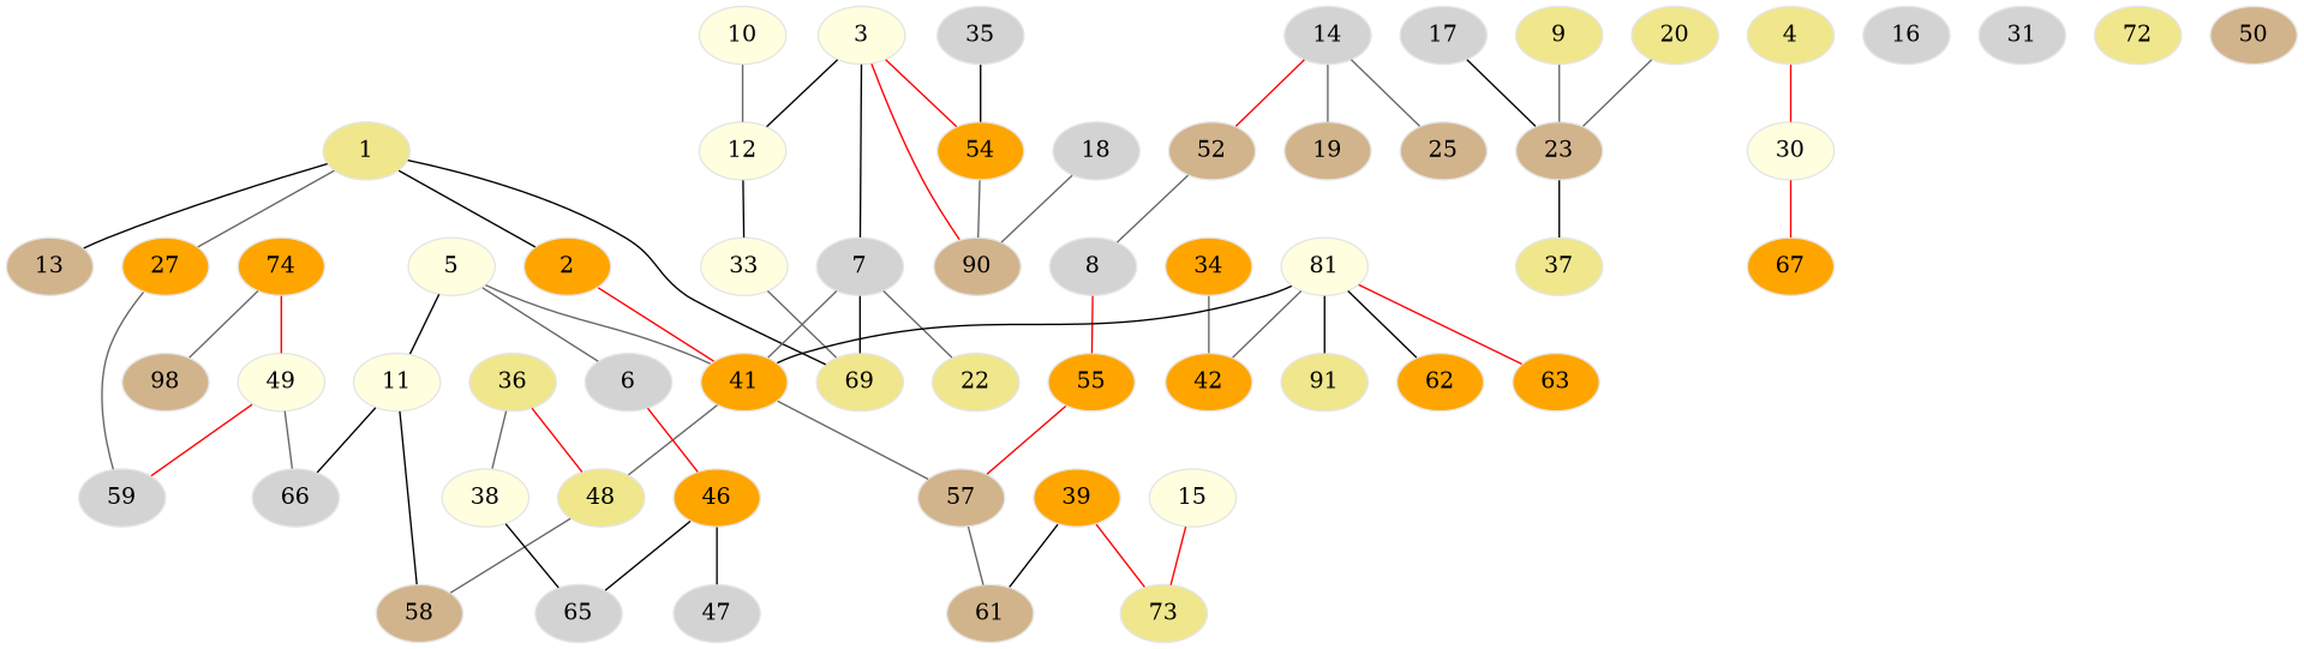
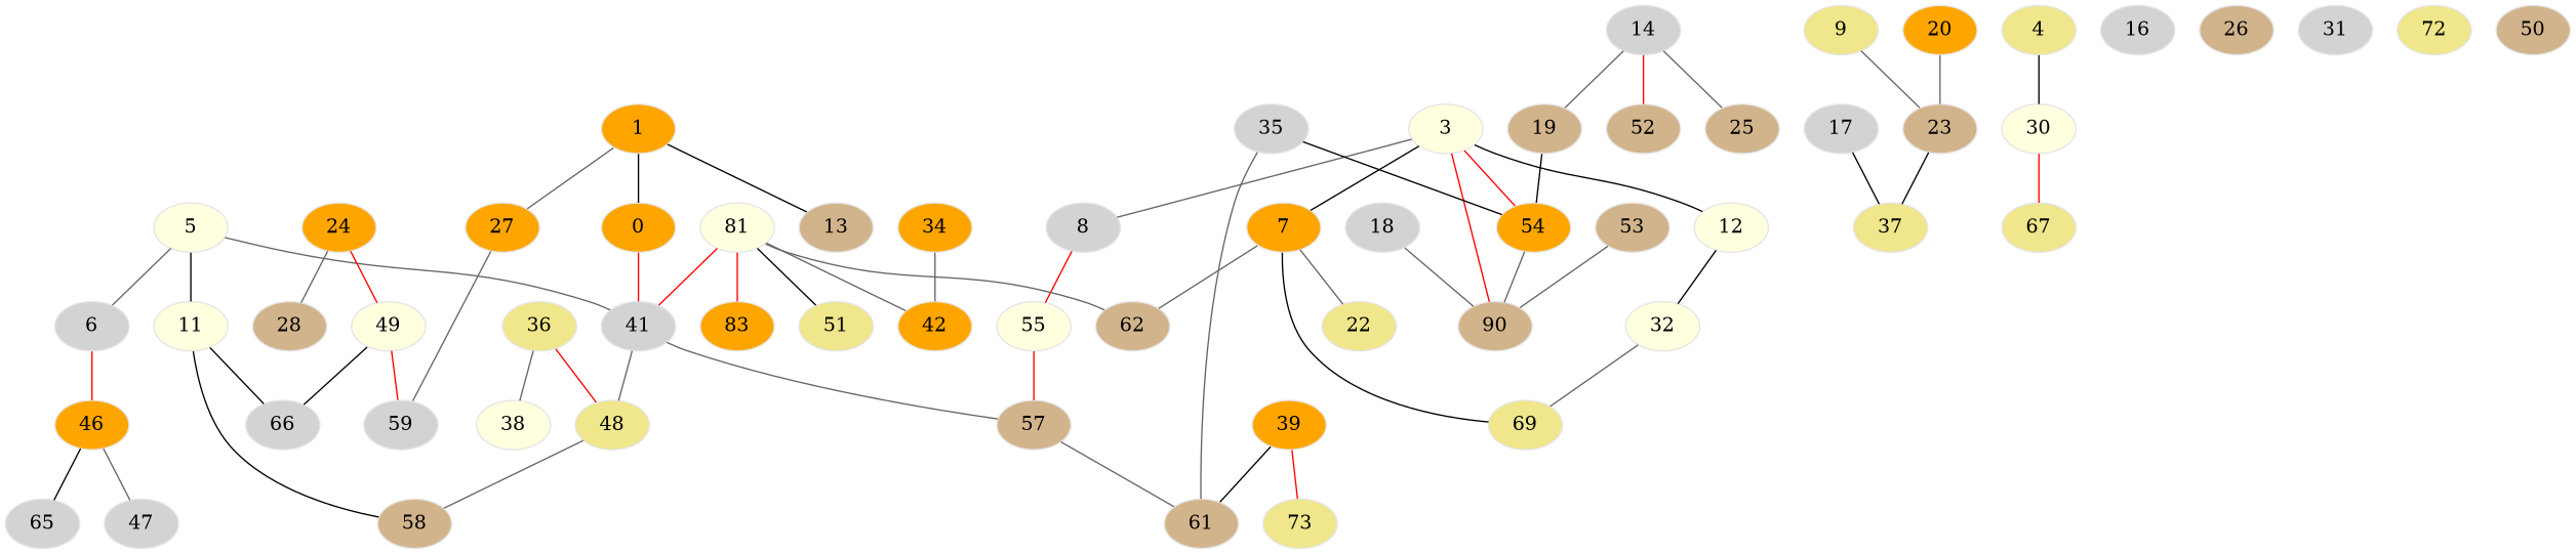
  graph {
    node [color=gray90 fillcolor=tan style=filled]
    edge [color=gray40]
-   2 [fillcolor=orange]
-   1 [fillcolor=khaki]
+   2 [fillcolor=orange label=0]
+   1 [fillcolor=orange]
    13
    27 [fillcolor=orange]
    n5 [fillcolor=khaki label=69]
-   41 [fillcolor=orange]
+   41 [fillcolor=lightgrey]
    17 [fillcolor=lightgrey]
    23
    59 [fillcolor=lightgrey]
-   7 [fillcolor=lightgrey]
+   7 [fillcolor=orange]
    22 [fillcolor=khaki]
    3 [fillcolor=lightyellow]
    8 [fillcolor=lightgrey]
    12 [fillcolor=lightyellow]
    n15 [label=90]
    54 [fillcolor=orange]
-   55 [fillcolor=orange]
-   33 [fillcolor=lightyellow]
+   55 [fillcolor=lightyellow]
+   33 [fillcolor=lightyellow label=32]
+   53
    30 [fillcolor=lightyellow]
    4 [fillcolor=khaki]
-   67 [fillcolor=orange]
+   67 [fillcolor=khaki]
    5 [fillcolor=lightyellow]
    6 [fillcolor=lightgrey]
    11 [fillcolor=lightyellow]
    46 [fillcolor=orange]
    66 [fillcolor=lightgrey]
    58
    48 [fillcolor=khaki]
    57
    65 [fillcolor=lightgrey]
    47 [fillcolor=lightgrey]
    9 [fillcolor=khaki]
    37 [fillcolor=khaki]
-   10 [fillcolor=lightyellow]
    34 [fillcolor=orange]
    42 [fillcolor=orange]
    52
    61
    14 [fillcolor=lightgrey]
    19
    25
-   15 [fillcolor=lightyellow]
    n44 [fillcolor=khaki label=73]
    16 [fillcolor=lightgrey]
    18 [fillcolor=lightgrey]
-   20 [fillcolor=khaki]
+   20 [fillcolor=orange]
    n48 [fillcolor=lightyellow label=81]
-   51 [fillcolor=khaki label=91]
-   62 [fillcolor=orange]
-   63 [fillcolor=orange]
-   24 [fillcolor=orange label=74]
-   28 [label=98]
+   51 [fillcolor=khaki]
+   62
+   63 [fillcolor=orange label=83]
+   24 [fillcolor=orange]
+   28
    49 [fillcolor=lightyellow]
+   26
    31 [fillcolor=lightgrey]
    n57 [fillcolor=khaki label=72]
    35 [fillcolor=lightgrey]
    38 [fillcolor=lightyellow]
    36 [fillcolor=khaki]
    39 [fillcolor=orange]
    50
    2 -- 41 [color=red]
    1 -- 2 [color=black]
    1 -- 13 [color=black]
    1 -- 27
-   1 -- n5 [color=black]
    27 -- 59
    41 -- 48
    41 -- 57
-   17 -- 23 [color=black]
+   17 -- 37 [color=black]
    23 -- 37 [color=black]
    7 -- n5 [color=black]
-   7 -- 41
+   7 -- 62
    7 -- 22
    3 -- 7 [color=black]
-   52 -- 8
+   3 -- 8
    3 -- 12 [color=black]
    3 -- n15 [color=red]
    3 -- 54 [color=red]
    8 -- 55 [color=red]
    12 -- 33 [color=black]
    54 -- n15
    55 -- 57 [color=red]
    33 -- n5
+   53 -- n15
    30 -- 67 [color=red]
-   4 -- 30 [color=red]
+   4 -- 30 [color=black]
    5 -- 41
    5 -- 6
    5 -- 11 [color=black]
    6 -- 46 [color=red]
    11 -- 66 [color=black]
    11 -- 58 [color=black]
    46 -- 65 [color=black]
-   46 -- 47 [color=black]
+   46 -- 47
    48 -- 58
    57 -- 61
    9 -- 23
-   10 -- 12
    34 -- 42
    14 -- 52 [color=red]
    14 -- 19
    14 -- 25
-   15 -- n44 [color=red]
+   19 -- 54 [color=black]
    18 -- n15
    20 -- 23
-   n48 -- 41 [color=black]
+   n48 -- 41 [color=red]
    n48 -- 42
    n48 -- 51 [color=black]
-   n48 -- 62 [color=black]
+   n48 -- 62
    n48 -- 63 [color=red]
    24 -- 28
    24 -- 49 [color=red]
    49 -- 59 [color=red]
-   49 -- 66
+   49 -- 66 [color=black]
    35 -- 54 [color=black]
-   38 -- 65 [color=black]
+   35 -- 61
    36 -- 48 [color=red]
    36 -- 38
    39 -- 61 [color=black]
    39 -- n44 [color=red]
  }
